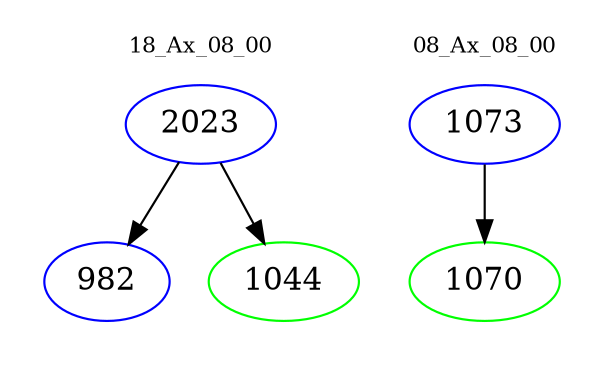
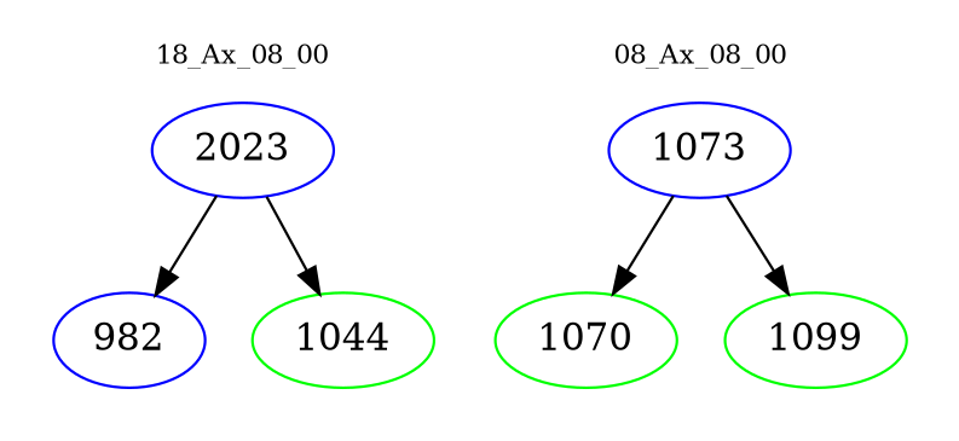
  digraph {
    node [color=blue]
    edge [color=black]
    n1 [label=2023]
    n2 [label=982]
    n3 [color=green label=1044]
    n4 [label=1073]
    n5 [color=green label=1070]
+   n6 [color=green label=1099]
    subgraph cluster_1 {
      color=white
      fontsize=10
      label="18_Ax_08_00"
      n1
      n2
      n3
    }
    subgraph cluster_2 {
      color=white
      fontsize=10
      label="08_Ax_08_00"
      n4
      n5
+     n6
    }
    n1 -> n2
    n1 -> n3
    n4 -> n5
+   n4 -> n6
  }
